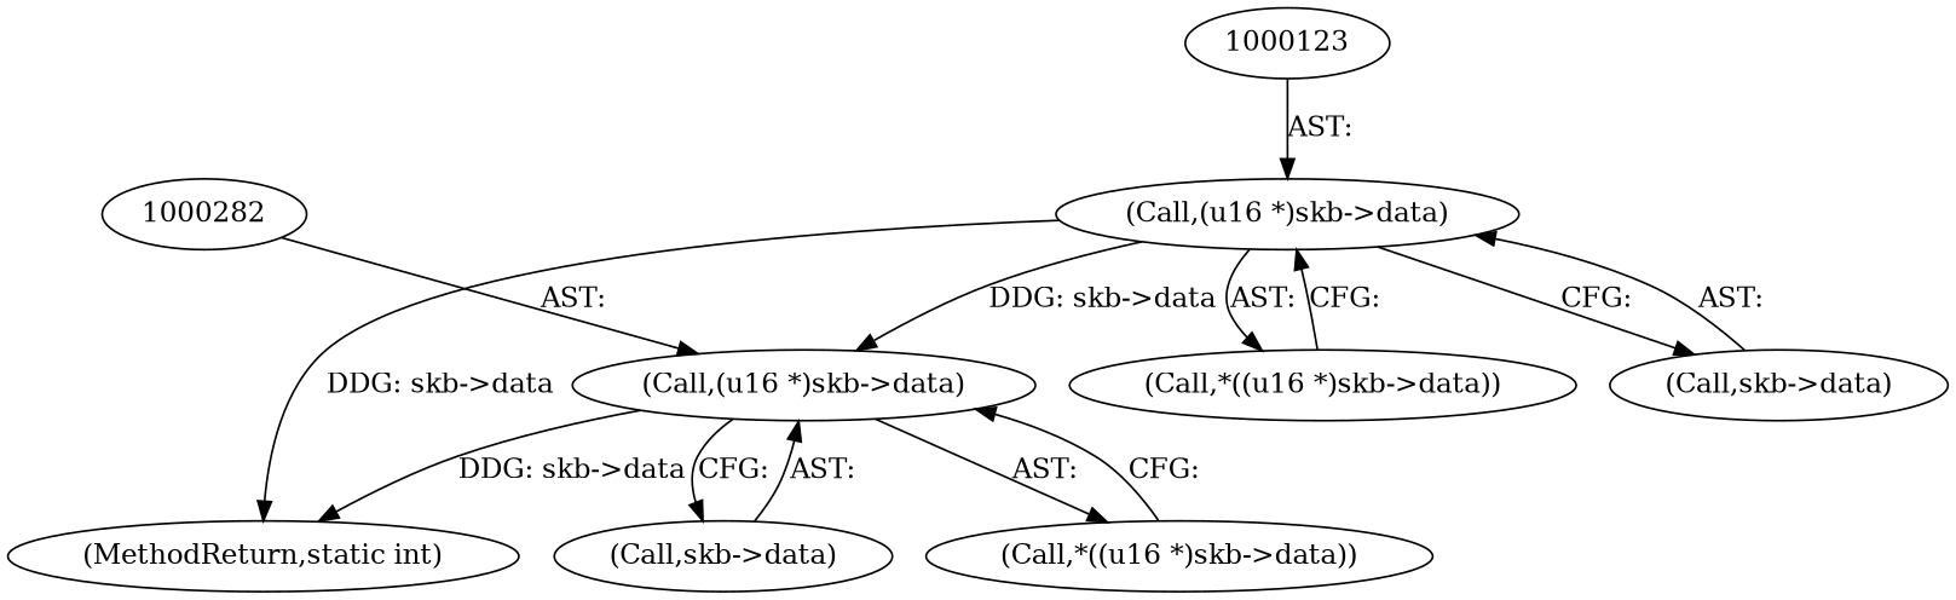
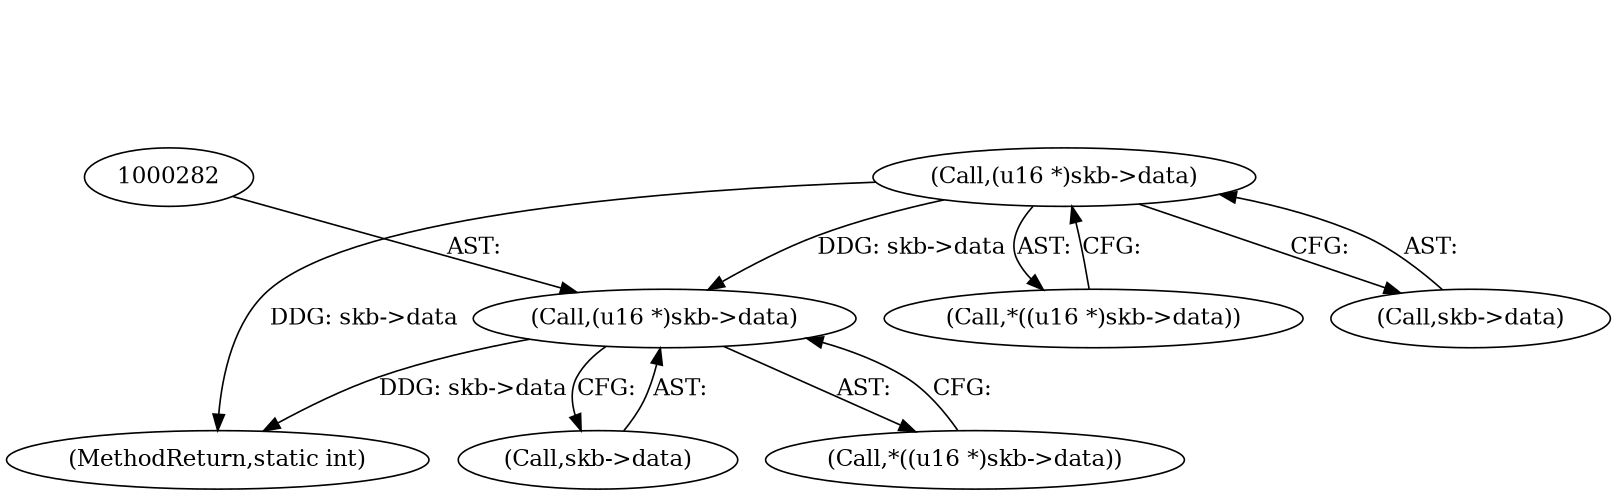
  digraph {
    n1 [label="(Call,(u16 *)skb->data)"]
    n2 [label="(MethodReturn,static int)"]
    n3 [label="(Call,skb->data)"]
    n4 [label="(Call,*((u16 *)skb->data))"]
    n5 [label="(Call,(u16 *)skb->data)"]
    n6 [label="(Call,*((u16 *)skb->data))"]
    n7 [label="(Call,skb->data)"]
    1000282
-   1000123
    n1 -> n2 [label="DDG: skb->data"]
    n1 -> n3 [label="CFG: "]
    n1 -> n4 [label="AST: "]
    n3 -> n1 [label="AST: "]
    n4 -> n1 [label="CFG: "]
    n5 -> n1 [label="DDG: skb->data"]
    n5 -> n2 [label="DDG: skb->data"]
    n5 -> n6 [label="AST: "]
    n5 -> n7 [label="CFG: "]
    n6 -> n5 [label="CFG: "]
    n7 -> n5 [label="AST: "]
    1000282 -> n1 [label="AST: "]
-   1000123 -> n5 [label="AST: "]
  }
